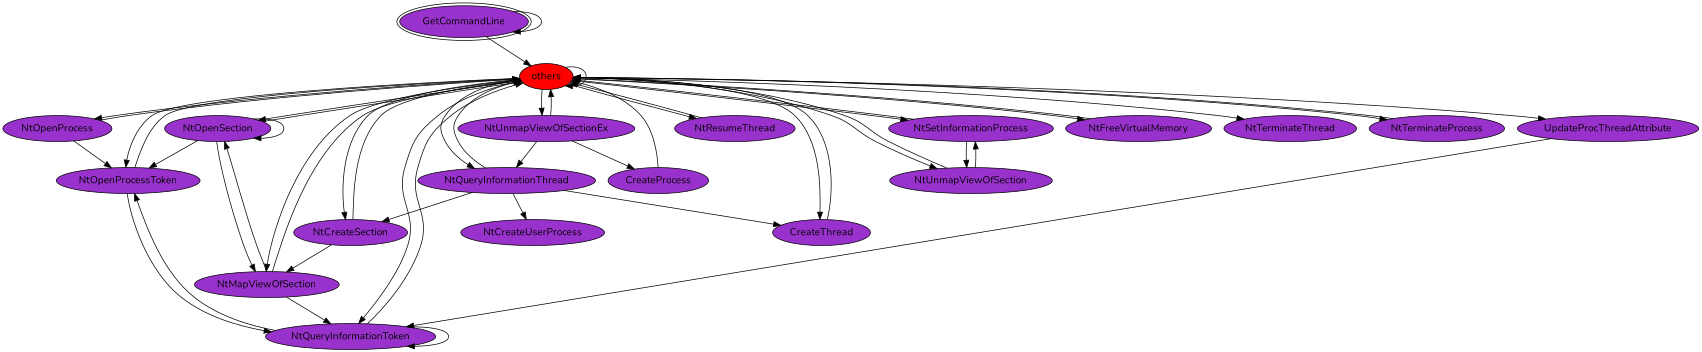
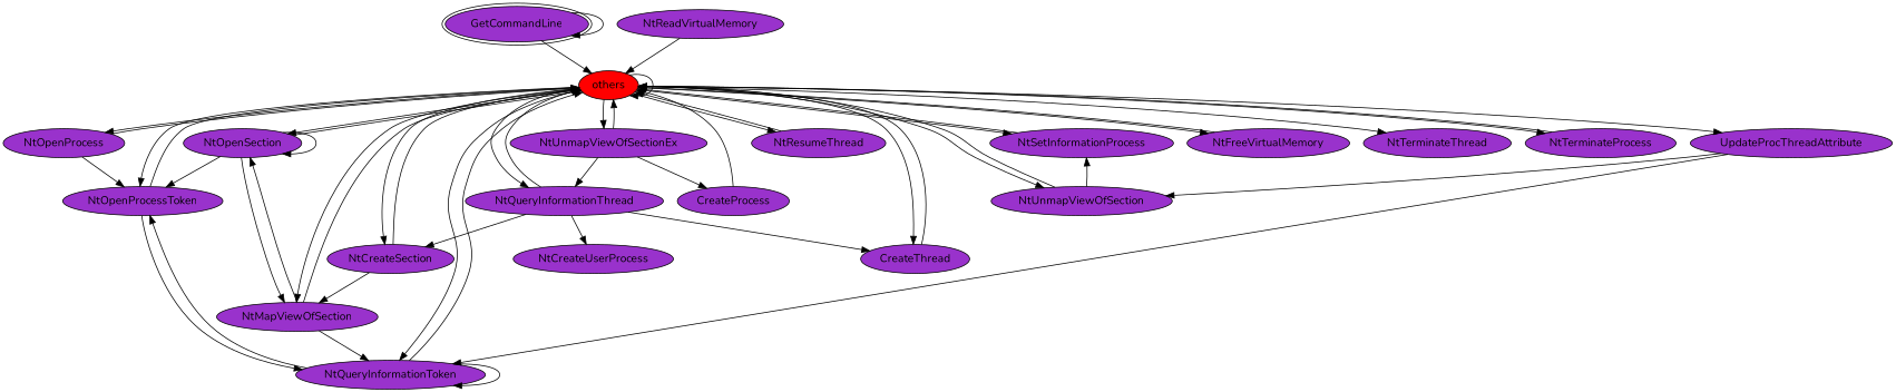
  digraph {
    fontname=Nunito
    node [fillcolor=darkorchid fontname=Nunito style=filled]
    edge [fontname=Nunito]
    n1 [label=GetCommandLine peripheries=2]
    n2 [fillcolor=red label=others]
    n3 [label=NtOpenSection]
    n4 [label=NtCreateSection]
    n5 [label=NtMapViewOfSection]
    n6 [label=NtQueryInformationToken]
    n7 [label=NtOpenProcessToken]
    n8 [label=NtSetInformationProcess]
    n9 [label=NtUnmapViewOfSectionEx]
    n10 [label=NtQueryInformationThread]
    n11 [label=CreateThread]
    n12 [label=NtResumeThread]
    n13 [label=NtOpenProcess]
    n14 [label=UpdateProcThreadAttribute]
    n15 [label=NtUnmapViewOfSection]
    n16 [label=NtFreeVirtualMemory]
    n17 [label=NtTerminateThread]
    n18 [label=NtTerminateProcess]
    n19 [label=CreateProcess]
    n20 [label=NtCreateUserProcess]
+   n21 [label=NtReadVirtualMemory]
    n1 -> n1
    n1 -> n2
    n2 -> n2
    n2 -> n3
    n2 -> n4
    n2 -> n5
    n2 -> n6
    n2 -> n7
    n2 -> n8
    n2 -> n9
    n2 -> n10
    n2 -> n11
    n2 -> n12
    n2 -> n13
    n2 -> n14
    n2 -> n15
    n2 -> n16
    n2 -> n17
    n2 -> n18
    n3 -> n2
    n3 -> n3
    n3 -> n5
    n3 -> n7
    n4 -> n2
    n4 -> n5
    n5 -> n2
    n5 -> n3
    n5 -> n6
    n6 -> n2
    n6 -> n6
    n6 -> n7
    n7 -> n2
    n7 -> n6
    n8 -> n2
-   n8 -> n15
+   n14 -> n15
    n9 -> n2
    n9 -> n10
    n9 -> n19
    n10 -> n2
    n10 -> n4
    n10 -> n11
    n10 -> n20
    n11 -> n2
    n12 -> n2
    n13 -> n2
    n13 -> n7
    n14 -> n6
    n15 -> n2
    n15 -> n8
    n16 -> n2
    n18 -> n2
    n19 -> n2
+   n21 -> n2
  }
